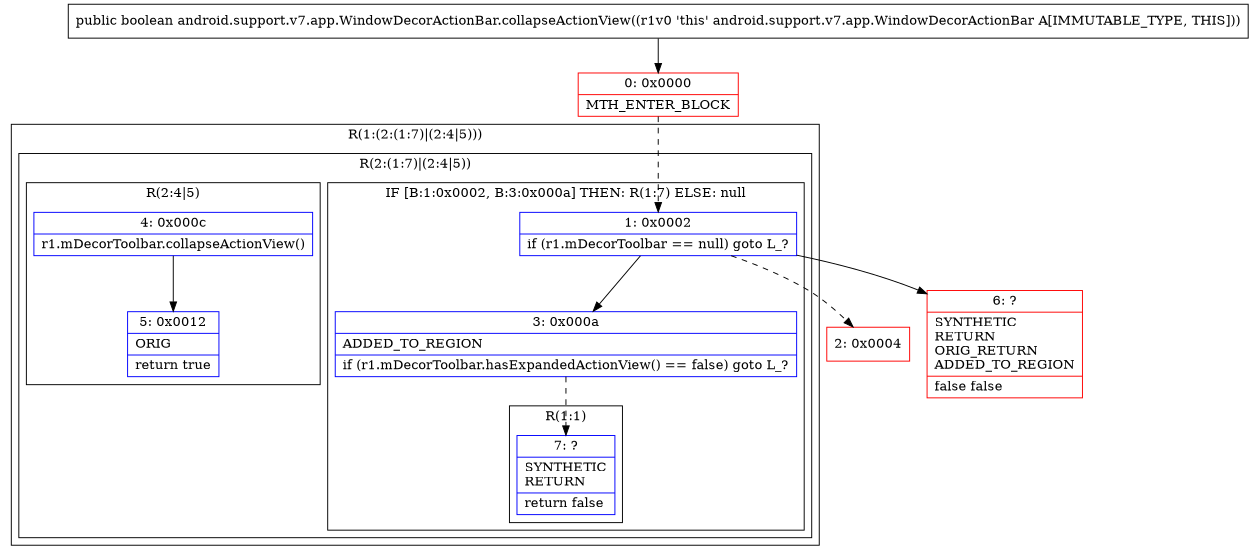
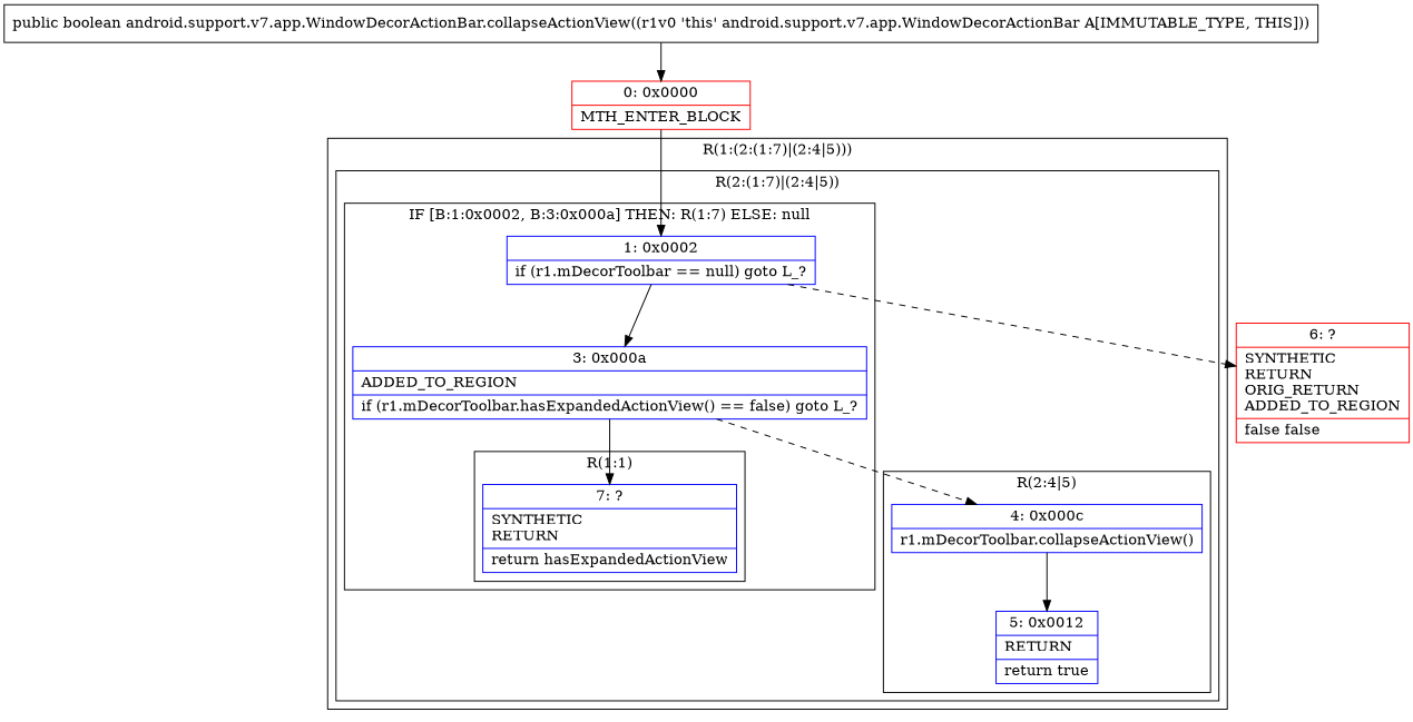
  digraph {
    node [color=blue shape=record]
-   n1 [label="{7\:\ ?|SYNTHETIC\lRETURN\l|return false\l}"]
+   n1 [label="{7\:\ ?|SYNTHETIC\lRETURN\l|return hasExpandedActionView\l}"]
    n2 [label="{1\:\ 0x0002|if (r1.mDecorToolbar == null) goto L_?\l}"]
    n3 [label="{3\:\ 0x000a|ADDED_TO_REGION\l|if (r1.mDecorToolbar.hasExpandedActionView() == false) goto L_?\l}"]
    n4 [label="{4\:\ 0x000c|r1.mDecorToolbar.collapseActionView()\l}"]
-   n5 [label="{5\:\ 0x0012|ORIG\l|return true\l}"]
-   n6 [color=red label="{2\:\ 0x0004}"]
+   n5 [label="{5\:\ 0x0012|RETURN\l|return true\l}"]
    n7 [color=red label="{6\:\ ?|SYNTHETIC\lRETURN\lORIG_RETURN\lADDED_TO_REGION\l|false false\l}"]
    n8 [color=red label="{0\:\ 0x0000|MTH_ENTER_BLOCK\l}"]
    n9 [label="{public boolean android.support.v7.app.WindowDecorActionBar.collapseActionView((r1v0 'this' android.support.v7.app.WindowDecorActionBar A[IMMUTABLE_TYPE, THIS])) }" color=""]
    subgraph cluster_1 {
      label="R(1:(2:(1:7)|(2:4|5)))"
      subgraph cluster_2 {
        label="R(2:(1:7)|(2:4|5))"
        subgraph cluster_3 {
          label="IF [B:1:0x0002, B:3:0x000a] THEN: R(1:7) ELSE: null"
          n2
          n3
          subgraph cluster_4 {
            label="R(1:1)"
            n1
          }
        }
        subgraph cluster_5 {
          label="R(2:4|5)"
          n4
          n5
        }
      }
    }
    n2 -> n3
-   n2 -> n6 [style=dashed]
-   n2 -> n7
-   n3 -> n1 [style=dashed]
+   n2 -> n7 [style=dashed]
+   n3 -> n1
+   n3 -> n4 [style=dashed]
    n4 -> n5
-   n8 -> n2 [style=dashed]
+   n8 -> n2
    n9 -> n8
  }
